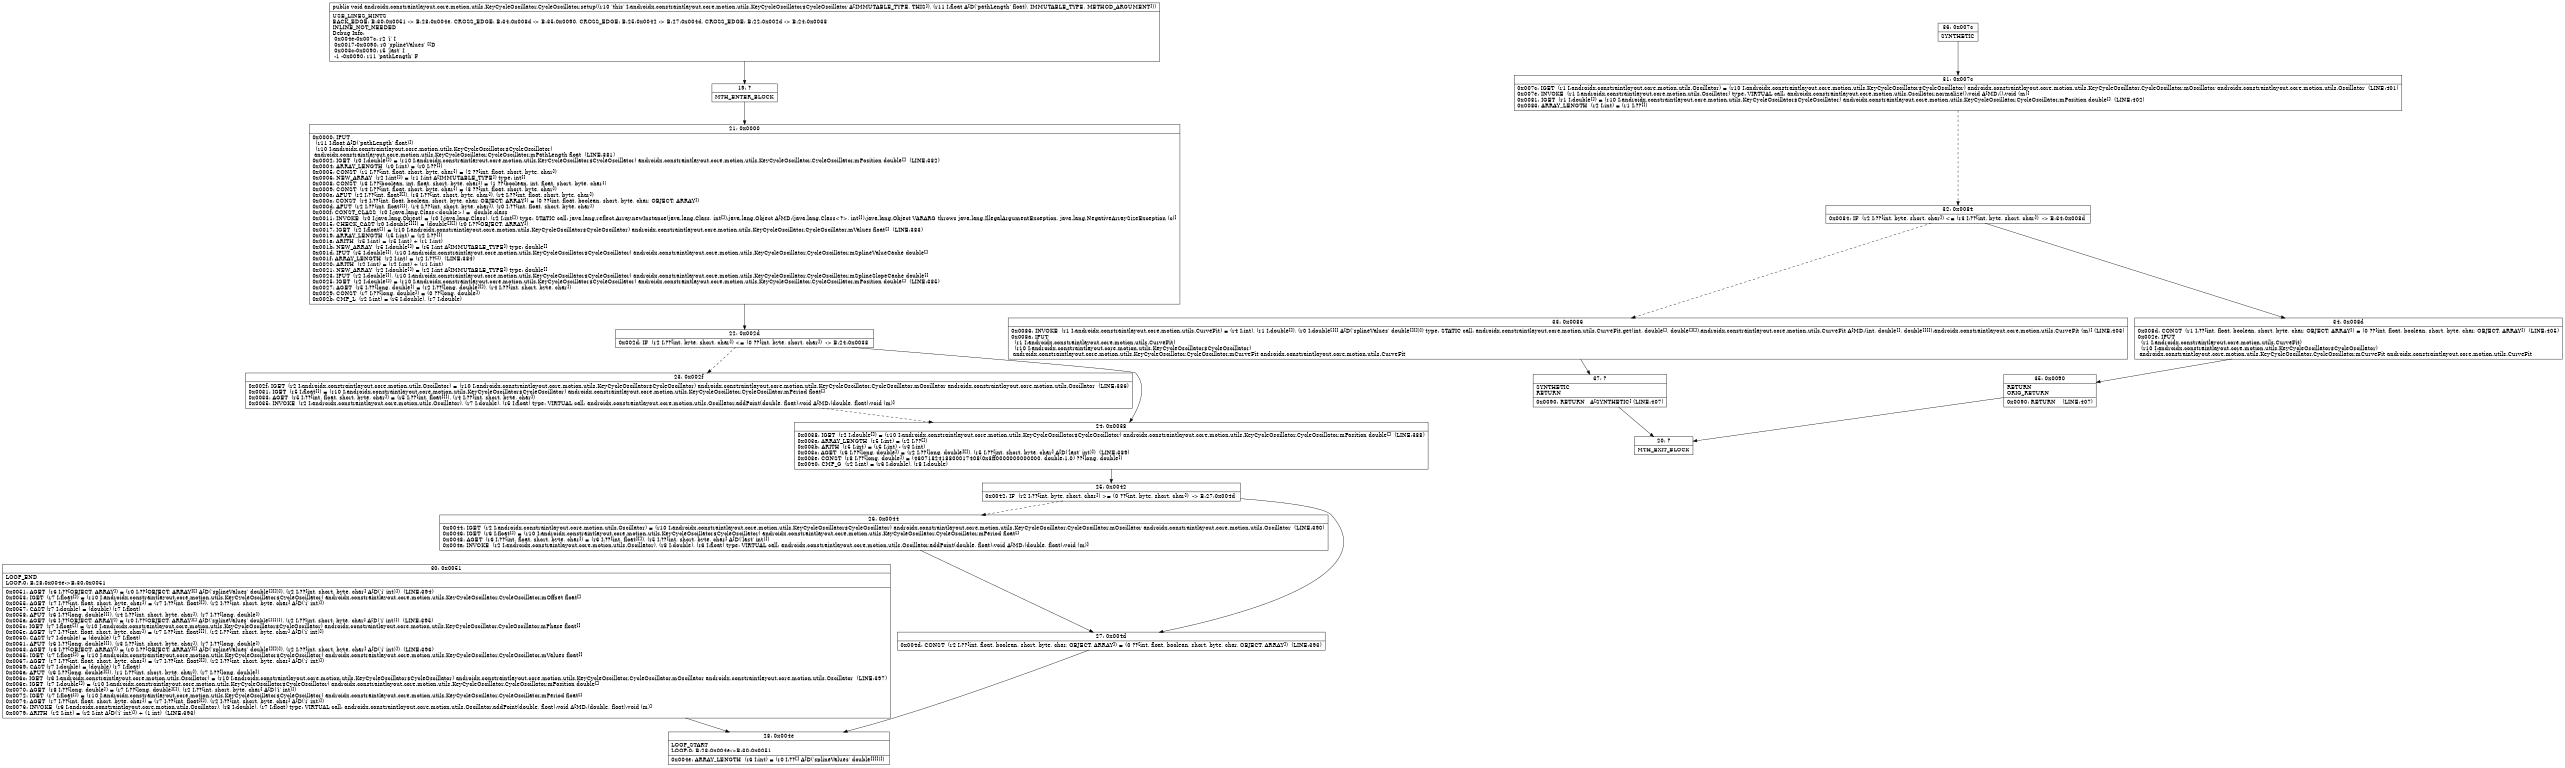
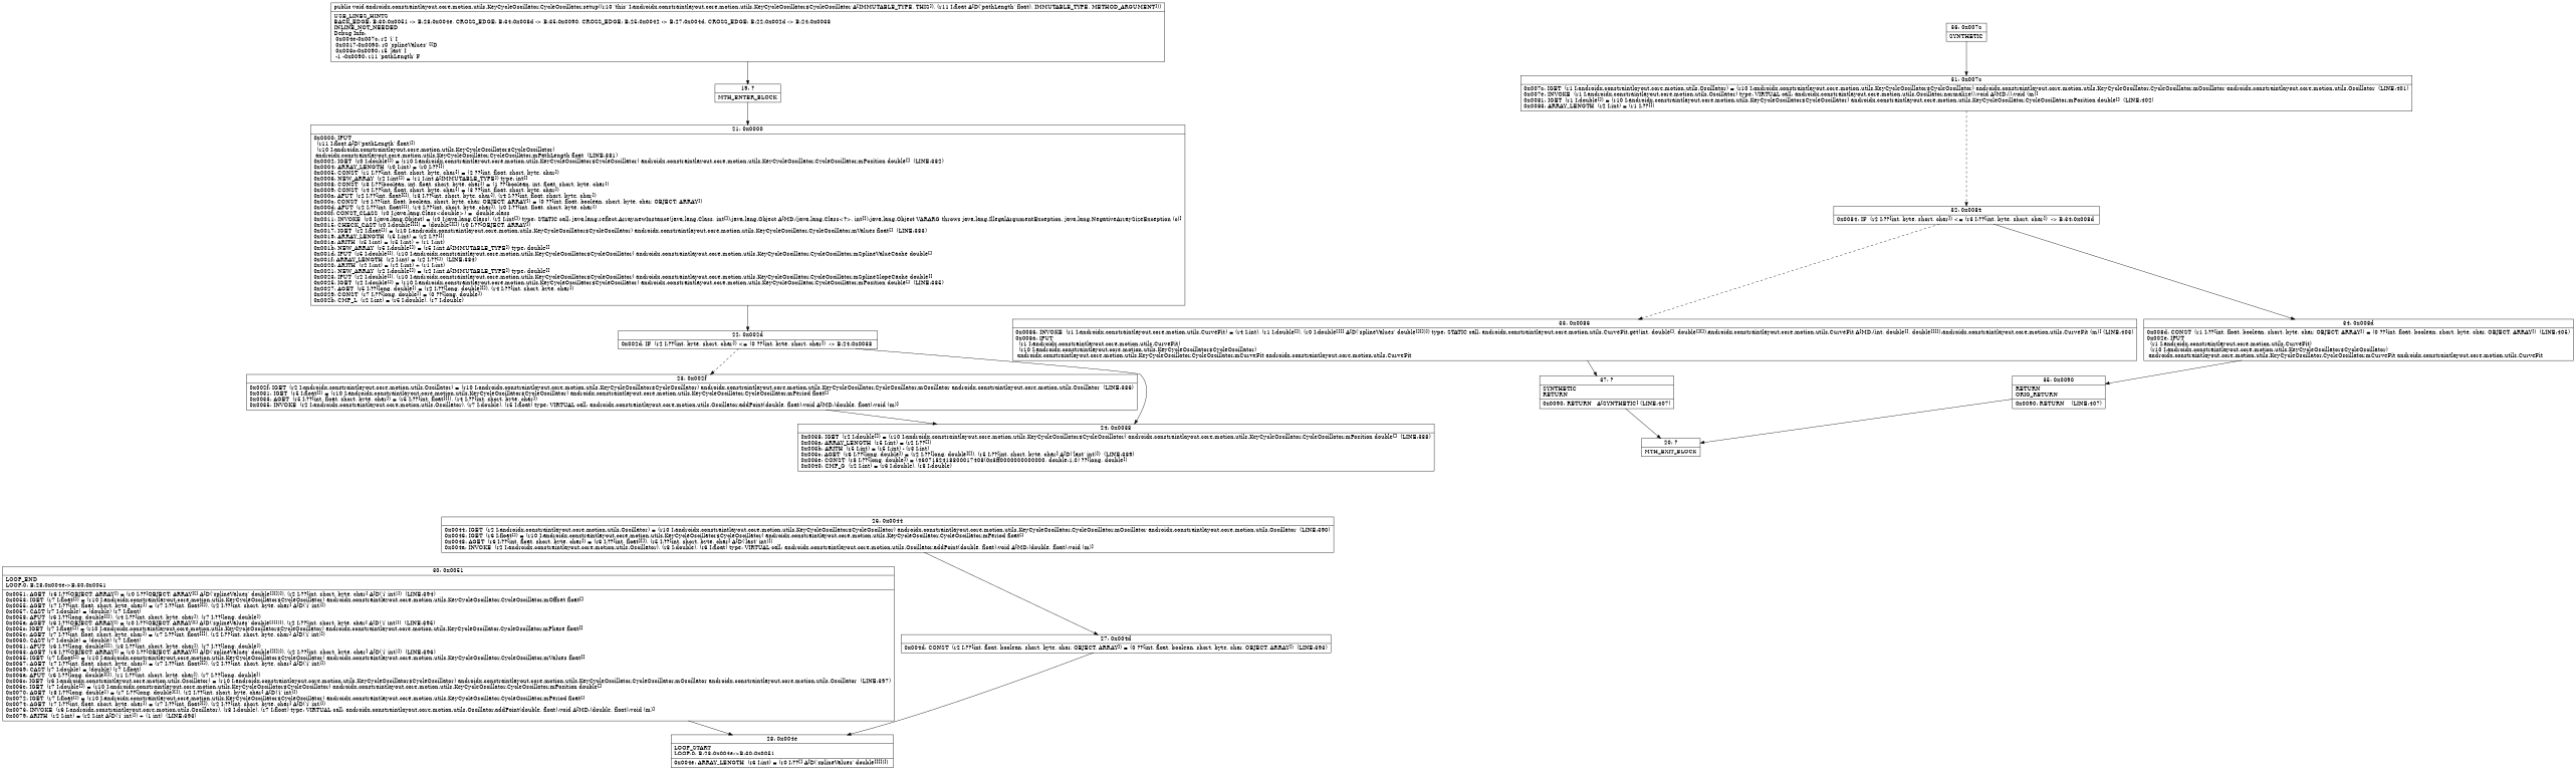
  digraph {
    node [shape=record]
    n1 [label="{19\:\ ?|MTH_ENTER_BLOCK\l}"]
    n2 [label="{21\:\ 0x0000|0x0000: IPUT  \l  (r11 I:float A[D('pathLength' float)])\l  (r10 I:androidx.constraintlayout.core.motion.utils.KeyCycleOscillator$CycleOscillator)\l androidx.constraintlayout.core.motion.utils.KeyCycleOscillator.CycleOscillator.mPathLength float  (LINE:381)\l0x0002: IGET  (r0 I:double[]) = (r10 I:androidx.constraintlayout.core.motion.utils.KeyCycleOscillator$CycleOscillator) androidx.constraintlayout.core.motion.utils.KeyCycleOscillator.CycleOscillator.mPosition double[]  (LINE:382)\l0x0004: ARRAY_LENGTH  (r0 I:int) = (r0 I:??[]) \l0x0005: CONST  (r1 I:??[int, float, short, byte, char]) = (2 ??[int, float, short, byte, char]) \l0x0006: NEW_ARRAY  (r2 I:int[]) = (r1 I:int A[IMMUTABLE_TYPE]) type: int[] \l0x0008: CONST  (r3 I:??[boolean, int, float, short, byte, char]) = (1 ??[boolean, int, float, short, byte, char]) \l0x0009: CONST  (r4 I:??[int, float, short, byte, char]) = (3 ??[int, float, short, byte, char]) \l0x000a: APUT  (r2 I:??[int, float][]), (r3 I:??[int, short, byte, char]), (r4 I:??[int, float, short, byte, char]) \l0x000c: CONST  (r4 I:??[int, float, boolean, short, byte, char, OBJECT, ARRAY]) = (0 ??[int, float, boolean, short, byte, char, OBJECT, ARRAY]) \l0x000d: APUT  (r2 I:??[int, float][]), (r4 I:??[int, short, byte, char]), (r0 I:??[int, float, short, byte, char]) \l0x000f: CONST_CLASS  (r0 I:java.lang.Class\<double\>) =  double.class \l0x0011: INVOKE  (r0 I:java.lang.Object) = (r0 I:java.lang.Class), (r2 I:int[]) type: STATIC call: java.lang.reflect.Array.newInstance(java.lang.Class, int[]):java.lang.Object A[MD:(java.lang.Class\<?\>, int[]):java.lang.Object VARARG throws java.lang.IllegalArgumentException, java.lang.NegativeArraySizeException (c)]\l0x0015: CHECK_CAST (r0 I:double[][]) = (double[][]) (r0 I:??[OBJECT, ARRAY]) \l0x0017: IGET  (r2 I:float[]) = (r10 I:androidx.constraintlayout.core.motion.utils.KeyCycleOscillator$CycleOscillator) androidx.constraintlayout.core.motion.utils.KeyCycleOscillator.CycleOscillator.mValues float[]  (LINE:383)\l0x0019: ARRAY_LENGTH  (r5 I:int) = (r2 I:??[]) \l0x001a: ARITH  (r5 I:int) = (r5 I:int) + (r1 I:int) \l0x001b: NEW_ARRAY  (r5 I:double[]) = (r5 I:int A[IMMUTABLE_TYPE]) type: double[] \l0x001d: IPUT  (r5 I:double[]), (r10 I:androidx.constraintlayout.core.motion.utils.KeyCycleOscillator$CycleOscillator) androidx.constraintlayout.core.motion.utils.KeyCycleOscillator.CycleOscillator.mSplineValueCache double[] \l0x001f: ARRAY_LENGTH  (r2 I:int) = (r2 I:??[])  (LINE:384)\l0x0020: ARITH  (r2 I:int) = (r2 I:int) + (r1 I:int) \l0x0021: NEW_ARRAY  (r2 I:double[]) = (r2 I:int A[IMMUTABLE_TYPE]) type: double[] \l0x0023: IPUT  (r2 I:double[]), (r10 I:androidx.constraintlayout.core.motion.utils.KeyCycleOscillator$CycleOscillator) androidx.constraintlayout.core.motion.utils.KeyCycleOscillator.CycleOscillator.mSplineSlopeCache double[] \l0x0025: IGET  (r2 I:double[]) = (r10 I:androidx.constraintlayout.core.motion.utils.KeyCycleOscillator$CycleOscillator) androidx.constraintlayout.core.motion.utils.KeyCycleOscillator.CycleOscillator.mPosition double[]  (LINE:385)\l0x0027: AGET  (r5 I:??[long, double]) = (r2 I:??[long, double][]), (r4 I:??[int, short, byte, char]) \l0x0029: CONST  (r7 I:??[long, double]) = (0 ??[long, double]) \l0x002b: CMP_L  (r2 I:int) = (r5 I:double), (r7 I:double) \l}"]
    n3 [label="{22\:\ 0x002d|0x002d: IF  (r2 I:??[int, byte, short, char]) \<= (0 ??[int, byte, short, char])  \-\> B:24:0x0038 \l}"]
    n4 [label="{23\:\ 0x002f|0x002f: IGET  (r2 I:androidx.constraintlayout.core.motion.utils.Oscillator) = (r10 I:androidx.constraintlayout.core.motion.utils.KeyCycleOscillator$CycleOscillator) androidx.constraintlayout.core.motion.utils.KeyCycleOscillator.CycleOscillator.mOscillator androidx.constraintlayout.core.motion.utils.Oscillator  (LINE:386)\l0x0031: IGET  (r5 I:float[]) = (r10 I:androidx.constraintlayout.core.motion.utils.KeyCycleOscillator$CycleOscillator) androidx.constraintlayout.core.motion.utils.KeyCycleOscillator.CycleOscillator.mPeriod float[] \l0x0033: AGET  (r5 I:??[int, float, short, byte, char]) = (r5 I:??[int, float][]), (r4 I:??[int, short, byte, char]) \l0x0035: INVOKE  (r2 I:androidx.constraintlayout.core.motion.utils.Oscillator), (r7 I:double), (r5 I:float) type: VIRTUAL call: androidx.constraintlayout.core.motion.utils.Oscillator.addPoint(double, float):void A[MD:(double, float):void (m)]\l}"]
    n5 [label="{24\:\ 0x0038|0x0038: IGET  (r2 I:double[]) = (r10 I:androidx.constraintlayout.core.motion.utils.KeyCycleOscillator$CycleOscillator) androidx.constraintlayout.core.motion.utils.KeyCycleOscillator.CycleOscillator.mPosition double[]  (LINE:388)\l0x003a: ARRAY_LENGTH  (r5 I:int) = (r2 I:??[]) \l0x003b: ARITH  (r5 I:int) = (r5 I:int) \- (r3 I:int) \l0x003c: AGET  (r6 I:??[long, double]) = (r2 I:??[long, double][]), (r5 I:??[int, short, byte, char] A[D('last' int)])  (LINE:389)\l0x003e: CONST  (r8 I:??[long, double]) = (4607182418800017408(0x3ff0000000000000, double:1.0) ??[long, double]) \l0x0040: CMP_G  (r2 I:int) = (r6 I:double), (r8 I:double) \l}"]
-   n6 [label="{25\:\ 0x0042|0x0042: IF  (r2 I:??[int, byte, short, char]) \>= (0 ??[int, byte, short, char])  \-\> B:27:0x004d \l}"]
    n7 [label="{26\:\ 0x0044|0x0044: IGET  (r2 I:androidx.constraintlayout.core.motion.utils.Oscillator) = (r10 I:androidx.constraintlayout.core.motion.utils.KeyCycleOscillator$CycleOscillator) androidx.constraintlayout.core.motion.utils.KeyCycleOscillator.CycleOscillator.mOscillator androidx.constraintlayout.core.motion.utils.Oscillator  (LINE:390)\l0x0046: IGET  (r6 I:float[]) = (r10 I:androidx.constraintlayout.core.motion.utils.KeyCycleOscillator$CycleOscillator) androidx.constraintlayout.core.motion.utils.KeyCycleOscillator.CycleOscillator.mPeriod float[] \l0x0048: AGET  (r6 I:??[int, float, short, byte, char]) = (r6 I:??[int, float][]), (r5 I:??[int, short, byte, char] A[D('last' int)]) \l0x004a: INVOKE  (r2 I:androidx.constraintlayout.core.motion.utils.Oscillator), (r8 I:double), (r6 I:float) type: VIRTUAL call: androidx.constraintlayout.core.motion.utils.Oscillator.addPoint(double, float):void A[MD:(double, float):void (m)]\l}"]
    n8 [label="{27\:\ 0x004d|0x004d: CONST  (r2 I:??[int, float, boolean, short, byte, char, OBJECT, ARRAY]) = (0 ??[int, float, boolean, short, byte, char, OBJECT, ARRAY])  (LINE:393)\l}"]
    n9 [label="{28\:\ 0x004e|LOOP_START\lLOOP:0: B:28:0x004e\-\>B:30:0x0051\l|0x004e: ARRAY_LENGTH  (r6 I:int) = (r0 I:??[] A[D('splineValues' double[][])]) \l}"]
    n10 [label="{30\:\ 0x0051|LOOP_END\lLOOP:0: B:28:0x004e\-\>B:30:0x0051\l|0x0051: AGET  (r6 I:??[OBJECT, ARRAY]) = (r0 I:??[OBJECT, ARRAY][] A[D('splineValues' double[][])]), (r2 I:??[int, short, byte, char] A[D('i' int)])  (LINE:394)\l0x0053: IGET  (r7 I:float[]) = (r10 I:androidx.constraintlayout.core.motion.utils.KeyCycleOscillator$CycleOscillator) androidx.constraintlayout.core.motion.utils.KeyCycleOscillator.CycleOscillator.mOffset float[] \l0x0055: AGET  (r7 I:??[int, float, short, byte, char]) = (r7 I:??[int, float][]), (r2 I:??[int, short, byte, char] A[D('i' int)]) \l0x0057: CAST (r7 I:double) = (double) (r7 I:float) \l0x0058: APUT  (r6 I:??[long, double][]), (r4 I:??[int, short, byte, char]), (r7 I:??[long, double]) \l0x005a: AGET  (r6 I:??[OBJECT, ARRAY]) = (r0 I:??[OBJECT, ARRAY][] A[D('splineValues' double[][])]), (r2 I:??[int, short, byte, char] A[D('i' int)])  (LINE:395)\l0x005c: IGET  (r7 I:float[]) = (r10 I:androidx.constraintlayout.core.motion.utils.KeyCycleOscillator$CycleOscillator) androidx.constraintlayout.core.motion.utils.KeyCycleOscillator.CycleOscillator.mPhase float[] \l0x005e: AGET  (r7 I:??[int, float, short, byte, char]) = (r7 I:??[int, float][]), (r2 I:??[int, short, byte, char] A[D('i' int)]) \l0x0060: CAST (r7 I:double) = (double) (r7 I:float) \l0x0061: APUT  (r6 I:??[long, double][]), (r3 I:??[int, short, byte, char]), (r7 I:??[long, double]) \l0x0063: AGET  (r6 I:??[OBJECT, ARRAY]) = (r0 I:??[OBJECT, ARRAY][] A[D('splineValues' double[][])]), (r2 I:??[int, short, byte, char] A[D('i' int)])  (LINE:396)\l0x0065: IGET  (r7 I:float[]) = (r10 I:androidx.constraintlayout.core.motion.utils.KeyCycleOscillator$CycleOscillator) androidx.constraintlayout.core.motion.utils.KeyCycleOscillator.CycleOscillator.mValues float[] \l0x0067: AGET  (r7 I:??[int, float, short, byte, char]) = (r7 I:??[int, float][]), (r2 I:??[int, short, byte, char] A[D('i' int)]) \l0x0069: CAST (r7 I:double) = (double) (r7 I:float) \l0x006a: APUT  (r6 I:??[long, double][]), (r1 I:??[int, short, byte, char]), (r7 I:??[long, double]) \l0x006c: IGET  (r6 I:androidx.constraintlayout.core.motion.utils.Oscillator) = (r10 I:androidx.constraintlayout.core.motion.utils.KeyCycleOscillator$CycleOscillator) androidx.constraintlayout.core.motion.utils.KeyCycleOscillator.CycleOscillator.mOscillator androidx.constraintlayout.core.motion.utils.Oscillator  (LINE:397)\l0x006e: IGET  (r7 I:double[]) = (r10 I:androidx.constraintlayout.core.motion.utils.KeyCycleOscillator$CycleOscillator) androidx.constraintlayout.core.motion.utils.KeyCycleOscillator.CycleOscillator.mPosition double[] \l0x0070: AGET  (r8 I:??[long, double]) = (r7 I:??[long, double][]), (r2 I:??[int, short, byte, char] A[D('i' int)]) \l0x0072: IGET  (r7 I:float[]) = (r10 I:androidx.constraintlayout.core.motion.utils.KeyCycleOscillator$CycleOscillator) androidx.constraintlayout.core.motion.utils.KeyCycleOscillator.CycleOscillator.mPeriod float[] \l0x0074: AGET  (r7 I:??[int, float, short, byte, char]) = (r7 I:??[int, float][]), (r2 I:??[int, short, byte, char] A[D('i' int)]) \l0x0076: INVOKE  (r6 I:androidx.constraintlayout.core.motion.utils.Oscillator), (r8 I:double), (r7 I:float) type: VIRTUAL call: androidx.constraintlayout.core.motion.utils.Oscillator.addPoint(double, float):void A[MD:(double, float):void (m)]\l0x0079: ARITH  (r2 I:int) = (r2 I:int A[D('i' int)]) + (1 int)  (LINE:393)\l}"]
    n11 [label="{36\:\ 0x007c|SYNTHETIC\l}"]
    n12 [label="{31\:\ 0x007c|0x007c: IGET  (r1 I:androidx.constraintlayout.core.motion.utils.Oscillator) = (r10 I:androidx.constraintlayout.core.motion.utils.KeyCycleOscillator$CycleOscillator) androidx.constraintlayout.core.motion.utils.KeyCycleOscillator.CycleOscillator.mOscillator androidx.constraintlayout.core.motion.utils.Oscillator  (LINE:401)\l0x007e: INVOKE  (r1 I:androidx.constraintlayout.core.motion.utils.Oscillator) type: VIRTUAL call: androidx.constraintlayout.core.motion.utils.Oscillator.normalize():void A[MD:():void (m)]\l0x0081: IGET  (r1 I:double[]) = (r10 I:androidx.constraintlayout.core.motion.utils.KeyCycleOscillator$CycleOscillator) androidx.constraintlayout.core.motion.utils.KeyCycleOscillator.CycleOscillator.mPosition double[]  (LINE:402)\l0x0083: ARRAY_LENGTH  (r2 I:int) = (r1 I:??[]) \l}"]
    n13 [label="{32\:\ 0x0084|0x0084: IF  (r2 I:??[int, byte, short, char]) \<= (r3 I:??[int, byte, short, char])  \-\> B:34:0x008d \l}"]
    n14 [label="{33\:\ 0x0086|0x0086: INVOKE  (r1 I:androidx.constraintlayout.core.motion.utils.CurveFit) = (r4 I:int), (r1 I:double[]), (r0 I:double[][] A[D('splineValues' double[][])]) type: STATIC call: androidx.constraintlayout.core.motion.utils.CurveFit.get(int, double[], double[][]):androidx.constraintlayout.core.motion.utils.CurveFit A[MD:(int, double[], double[][]):androidx.constraintlayout.core.motion.utils.CurveFit (m)] (LINE:403)\l0x008a: IPUT  \l  (r1 I:androidx.constraintlayout.core.motion.utils.CurveFit)\l  (r10 I:androidx.constraintlayout.core.motion.utils.KeyCycleOscillator$CycleOscillator)\l androidx.constraintlayout.core.motion.utils.KeyCycleOscillator.CycleOscillator.mCurveFit androidx.constraintlayout.core.motion.utils.CurveFit \l}"]
    n15 [label="{34\:\ 0x008d|0x008d: CONST  (r1 I:??[int, float, boolean, short, byte, char, OBJECT, ARRAY]) = (0 ??[int, float, boolean, short, byte, char, OBJECT, ARRAY])  (LINE:405)\l0x002e: IPUT  \l  (r1 I:androidx.constraintlayout.core.motion.utils.CurveFit)\l  (r10 I:androidx.constraintlayout.core.motion.utils.KeyCycleOscillator$CycleOscillator)\l androidx.constraintlayout.core.motion.utils.KeyCycleOscillator.CycleOscillator.mCurveFit androidx.constraintlayout.core.motion.utils.CurveFit \l}"]
    n16 [label="{37\:\ ?|SYNTHETIC\lRETURN\l|0x0090: RETURN   A[SYNTHETIC] (LINE:407)\l}"]
    n17 [label="{35\:\ 0x0090|RETURN\lORIG_RETURN\l|0x0090: RETURN    (LINE:407)\l}"]
    n18 [label="{20\:\ ?|MTH_EXIT_BLOCK\l}"]
    n19 [label="{public void androidx.constraintlayout.core.motion.utils.KeyCycleOscillator.CycleOscillator.setup((r10 'this' I:androidx.constraintlayout.core.motion.utils.KeyCycleOscillator$CycleOscillator A[IMMUTABLE_TYPE, THIS]), (r11 I:float A[D('pathLength' float), IMMUTABLE_TYPE, METHOD_ARGUMENT]))  | USE_LINES_HINTS\lBACK_EDGE: B:30:0x0051 \-\> B:28:0x004e, CROSS_EDGE: B:34:0x008d \-\> B:35:0x0090, CROSS_EDGE: B:25:0x0042 \-\> B:27:0x004d, CROSS_EDGE: B:22:0x002d \-\> B:24:0x0038\lINLINE_NOT_NEEDED\lDebug Info:\l  0x004e\-0x007c: r2 'i' I\l  0x0017\-0x0090: r0 'splineValues' [[D\l  0x003c\-0x0090: r5 'last' I\l  \-1 \-0x0090: r11 'pathLength' F\l}"]
    n1 -> n2
    n2 -> n3
    n3 -> n4 [style=dashed]
    n3 -> n5
-   n4 -> n5 [style=dashed]
-   n5 -> n6
-   n6 -> n7 [style=dashed]
-   n6 -> n8
+   n4 -> n5
    n7 -> n8
    n8 -> n9
    n10 -> n9
    n11 -> n12
    n12 -> n13 [style=dashed]
    n13 -> n14 [style=dashed]
    n13 -> n15
    n14 -> n16
    n15 -> n17
    n16 -> n18
    n17 -> n18
    n19 -> n1
  }
